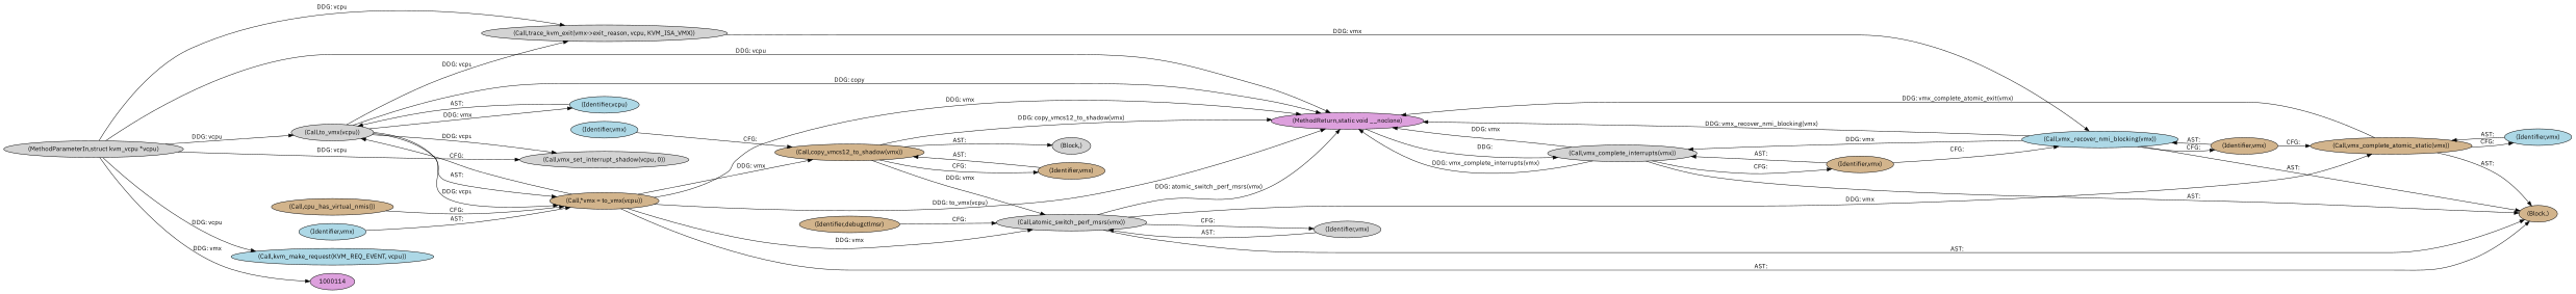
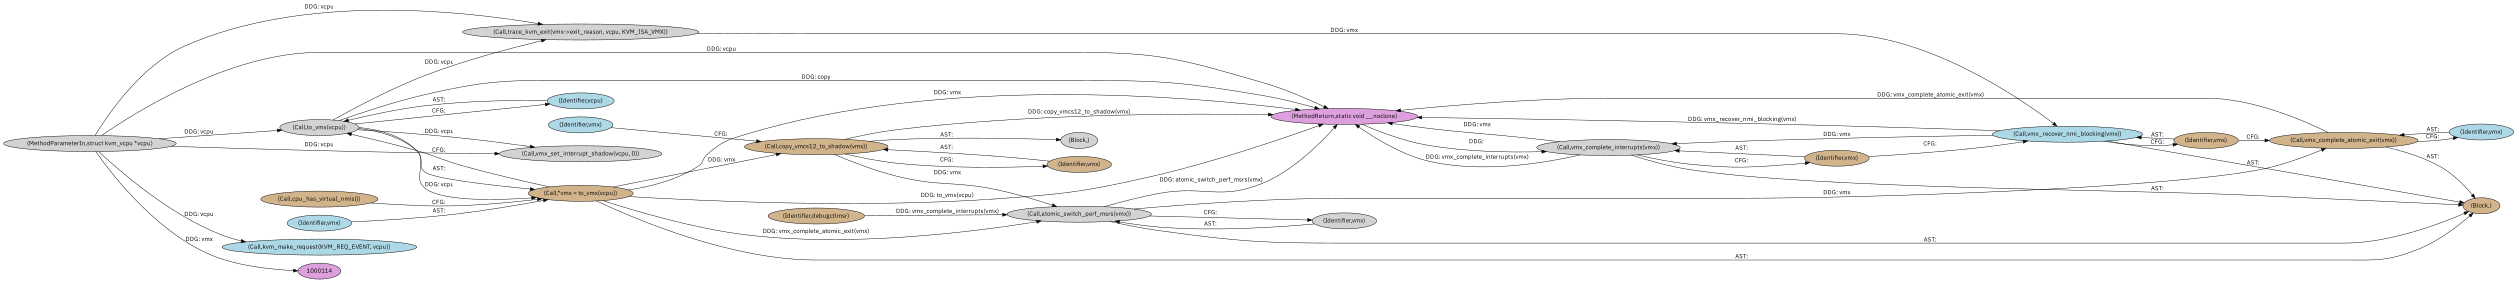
  digraph {
    fontname="IBM Plex Sans"
    rankdir=LR
    node [fillcolor=tan fontname="IBM Plex Sans" style=filled]
    edge [fontname="IBM Plex Sans"]
    n1 [label="(Call,copy_vmcs12_to_shadow(vmx))"]
    n2 [fillcolor=lightgrey label="(Call,atomic_switch_perf_msrs(vmx))"]
    n3 [label="(Identifier,vmx)"]
    n4 [fillcolor=plum label="(MethodReturn,static void __noclone)"]
    n5 [fillcolor=lightgrey label="(Block,)"]
    n6 [label="(Block,)"]
-   n7 [label="(Call,vmx_complete_atomic_static(vmx))"]
+   n7 [label="(Call,vmx_complete_atomic_exit(vmx))"]
    n8 [fillcolor=lightgrey label="(Identifier,vmx)"]
    n9 [fillcolor=lightgrey label="(Call,vmx_complete_interrupts(vmx))"]
    n10 [label="(Call,*vmx = to_vmx(vcpu))"]
    n11 [fillcolor=lightgrey label="(Call,to_vmx(vcpu))"]
    n12 [fillcolor=lightgrey label="(Call,trace_kvm_exit(vmx->exit_reason, vcpu, KVM_ISA_VMX))"]
    n13 [fillcolor=lightgrey label="(Call,vmx_set_interrupt_shadow(vcpu, 0))"]
    n14 [fillcolor=lightblue label="(Identifier,vcpu)"]
    n15 [fillcolor=lightblue label="(Call,vmx_recover_nmi_blocking(vmx))"]
    n16 [fillcolor=lightgrey label="(MethodParameterIn,struct kvm_vcpu *vcpu)"]
    n17 [fillcolor=lightblue label="(Call,kvm_make_request(KVM_REQ_EVENT, vcpu))"]
    1000114 [fillcolor=plum]
    n19 [fillcolor=lightblue label="(Identifier,vmx)"]
    n20 [label="(Identifier,vmx)"]
    n21 [label="(Identifier,vmx)"]
    n22 [label="(Call,cpu_has_virtual_nmis())"]
    n23 [label="(Identifier,debugctlmsr)"]
    n24 [fillcolor=lightblue label="(Identifier,vmx)"]
    n25 [fillcolor=lightblue label="(Identifier,vmx)"]
    n1 -> n2 [label="DDG: vmx"]
    n1 -> n3 [label="CFG: "]
    n1 -> n4 [label="DDG: copy_vmcs12_to_shadow(vmx)"]
    n1 -> n5 [label="AST: "]
    n2 -> n4 [label="DDG: atomic_switch_perf_msrs(vmx)"]
    n2 -> n6 [label="AST: "]
    n2 -> n7 [label="DDG: vmx"]
    n2 -> n8 [label="CFG: "]
    n3 -> n1 [label="AST: "]
    n4 -> n9 [label="DDG: "]
    n7 -> n4 [label="DDG: vmx_complete_atomic_exit(vmx)"]
    n7 -> n6 [label="AST: "]
    n7 -> n19 [label="CFG: "]
    n8 -> n2 [label="AST: "]
    n9 -> n4 [label="DDG: vmx_complete_interrupts(vmx)"]
    n9 -> n4 [label="DDG: vmx"]
    n9 -> n6 [label="AST: "]
    n9 -> n21 [label="CFG: "]
    n10 -> n1 [label="DDG: vmx"]
-   n10 -> n2 [label="DDG: vmx"]
+   n10 -> n2 [label="DDG: vmx_complete_atomic_exit(vmx)"]
    n10 -> n4 [label="DDG: to_vmx(vcpu)"]
    n10 -> n4 [label="DDG: vmx"]
    n10 -> n6 [label="AST: "]
    n10 -> n11 [label="CFG: "]
    n11 -> n4 [label="DDG: copy"]
    n11 -> n10 [label="AST: "]
    n11 -> n10 [label="DDG: vcpu"]
    n11 -> n12 [label="DDG: vcpu"]
    n11 -> n13 [label="DDG: vcpu"]
-   n11 -> n14 [label="DDG: vmx"]
+   n11 -> n14 [label="CFG: "]
    n12 -> n15 [label="DDG: vmx"]
    n14 -> n11 [label="AST: "]
    n15 -> n4 [label="DDG: vmx_recover_nmi_blocking(vmx)"]
    n15 -> n6 [label="AST: "]
    n15 -> n9 [label="DDG: vmx"]
    n15 -> n20 [label="CFG: "]
    n16 -> n4 [label="DDG: vcpu"]
    n16 -> n11 [label="DDG: vcpu"]
    n16 -> n12 [label="DDG: vcpu"]
    n16 -> n13 [label="DDG: vcpu"]
    n16 -> n17 [label="DDG: vcpu"]
    n16 -> 1000114 [label="DDG: vmx"]
    n19 -> n7 [label="AST: "]
    n20 -> n7 [label="CFG: "]
    n20 -> n15 [label="AST: "]
    n21 -> n9 [label="AST: "]
    n21 -> n15 [label="CFG: "]
    n22 -> n10 [label="CFG: "]
-   n23 -> n2 [label="CFG: "]
+   n23 -> n2 [label="DDG: vmx_complete_interrupts(vmx)"]
    n24 -> n10 [label="AST: "]
    n25 -> n1 [label="CFG: "]
  }
